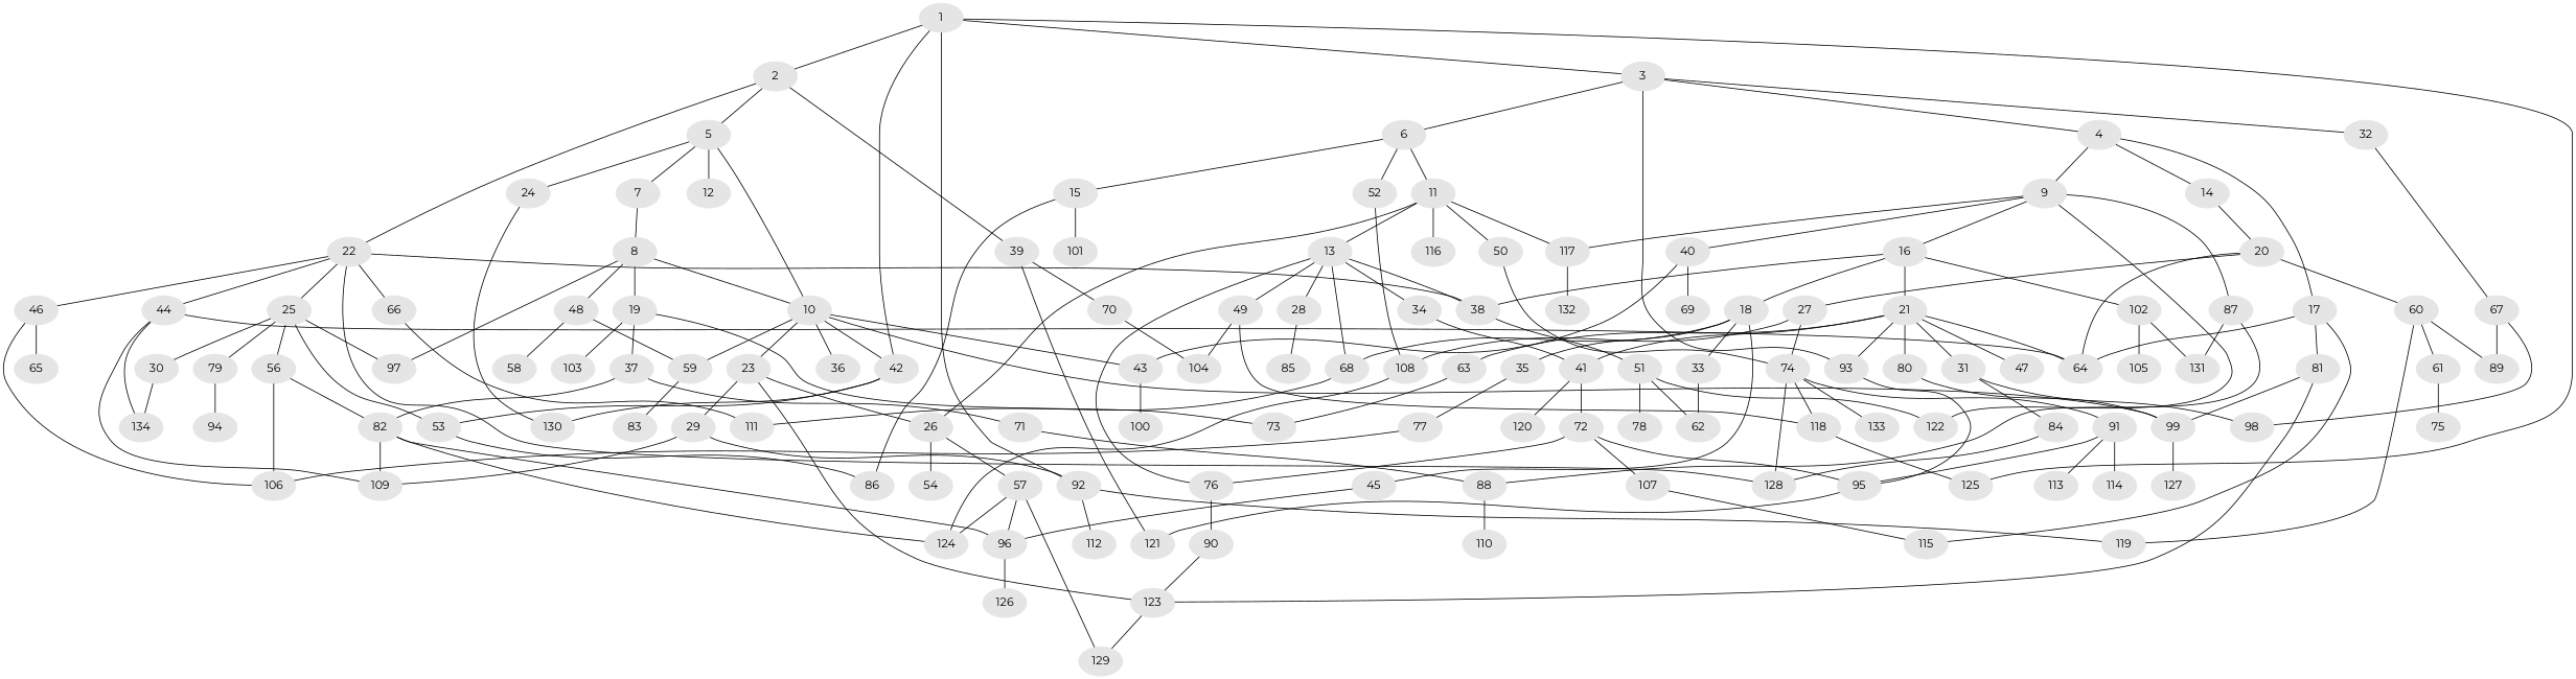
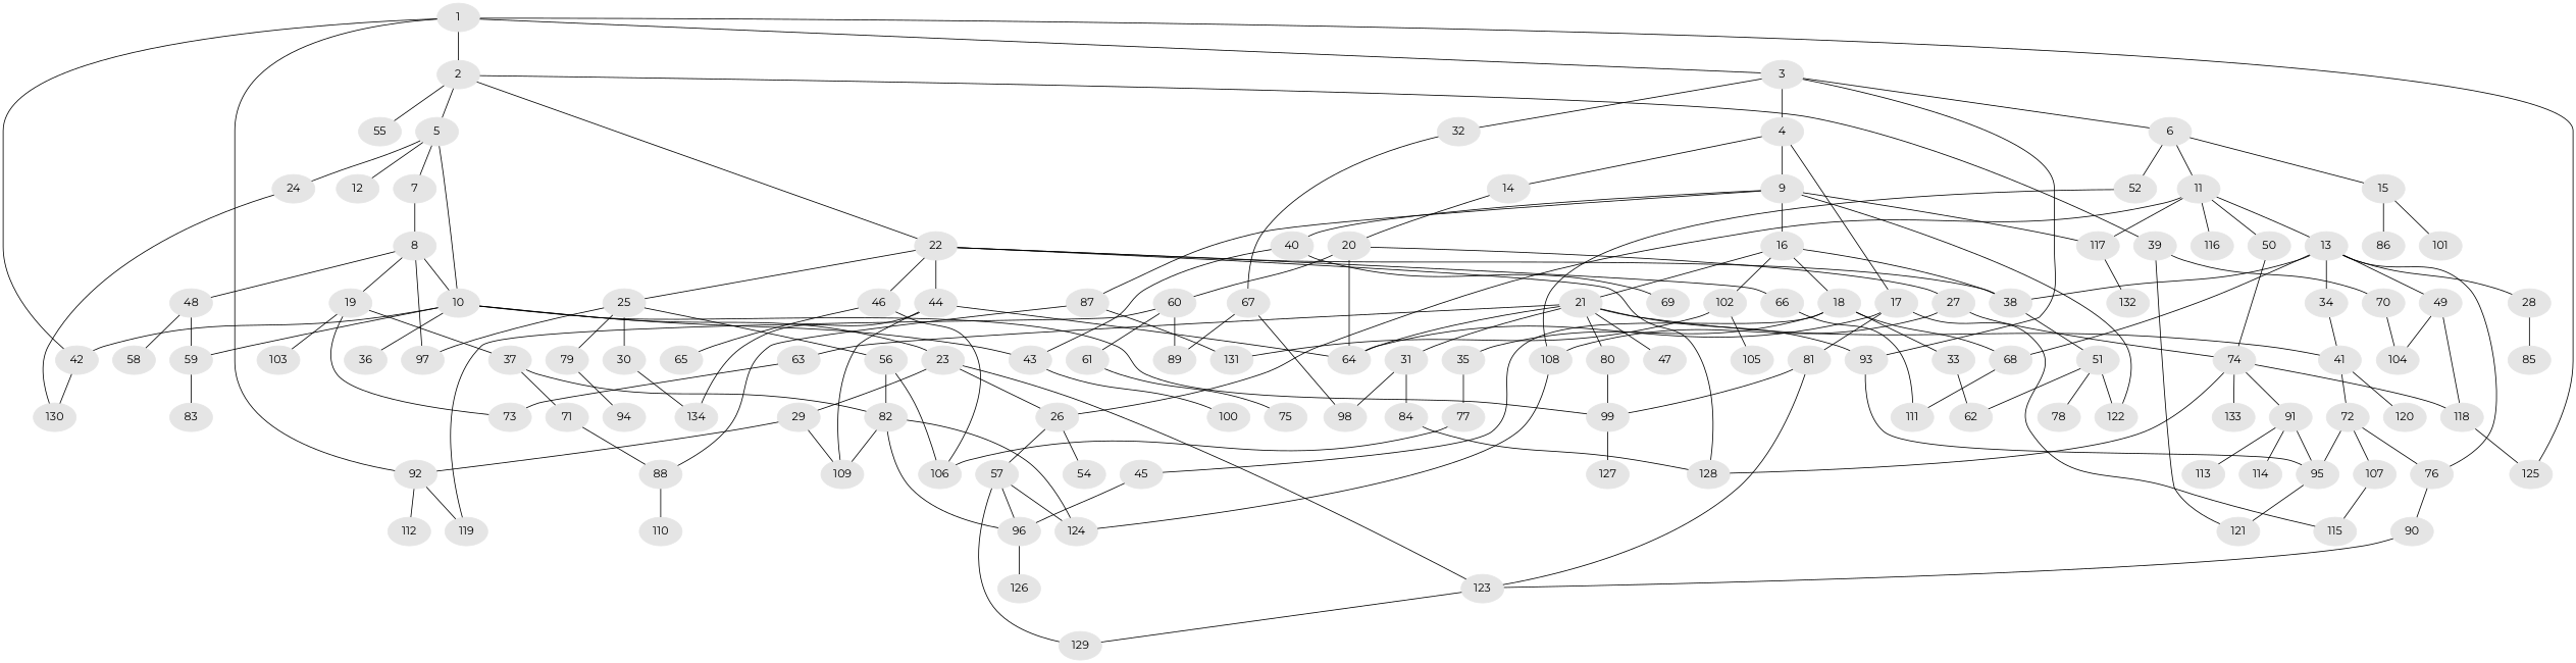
  graph {
    fontname=Montserrat
    node [color=gray90 fontname=Montserrat style=filled]
    edge [fontname=Montserrat]
    1
    2
    3
    42
    92
    125
    5
    22
    39
+   55
    4
    6
    32
    93
    130
-   53
    119
    112
    7
    10
    12
    24
    38
    25
    44
    46
    66
    128
    70
    121
    9
    14
    17
    11
    15
    52
    67
    95
    16
    40
    87
    117
    122
    20
    64
    81
    115
    8
    23
    36
    43
    59
    99
    13
    26
    50
    116
    86
    101
    108
    19
    48
    97
    37
    73
    103
    58
    18
    21
    102
    69
    88
    131
    132
    29
    123
    100
    83
    127
    28
    34
    49
    68
    76
    54
    57
    74
    85
    41
    51
    104
    118
    111
    90
    27
    60
    33
    35
    45
    31
    47
    63
    80
    105
    62
    77
    96
    71
    82
    61
    89
    84
    98
    72
    120
    30
    56
    79
    109
    134
    65
    106
    129
    94
    124
    91
    133
    78
    107
    126
    75
    110
    114
    113
    1 -- 2
    1 -- 3
    1 -- 42
    1 -- 92
    1 -- 125
    2 -- 5
    2 -- 22
    2 -- 39
+   2 -- 55
    3 -- 4
    3 -- 6
    3 -- 32
    3 -- 93
    42 -- 130
-   42 -- 53
    92 -- 119
    92 -- 112
    5 -- 7
    5 -- 10
    5 -- 12
    5 -- 24
    22 -- 38
    22 -- 25
    22 -- 44
    22 -- 46
    22 -- 66
    22 -- 128
    39 -- 70
    39 -- 121
    4 -- 9
    4 -- 14
    4 -- 17
    6 -- 11
    6 -- 15
    6 -- 52
    32 -- 67
    93 -- 95
-   53 -- 86
    7 -- 8
    10 -- 42
    10 -- 23
    10 -- 36
    10 -- 43
    10 -- 59
    10 -- 99
    24 -- 130
    38 -- 51
-   25 -- 53
    25 -- 97
    25 -- 30
    25 -- 56
    25 -- 79
    44 -- 64
    44 -- 109
    44 -- 134
    46 -- 65
    46 -- 106
    66 -- 111
    70 -- 104
    9 -- 16
    9 -- 40
    9 -- 87
    9 -- 117
    9 -- 122
    14 -- 20
    17 -- 64
    17 -- 81
    17 -- 115
    11 -- 117
    11 -- 13
    11 -- 26
    11 -- 50
    11 -- 116
    15 -- 86
    15 -- 101
    52 -- 108
    67 -- 89
    67 -- 98
    95 -- 121
    16 -- 38
    16 -- 18
    16 -- 21
    16 -- 102
    40 -- 43
    40 -- 69
    87 -- 88
    87 -- 131
    117 -- 132
    20 -- 64
    20 -- 27
    20 -- 60
    81 -- 99
    81 -- 123
    8 -- 10
    8 -- 19
    8 -- 48
    8 -- 97
    23 -- 26
    23 -- 29
    23 -- 123
    43 -- 100
    59 -- 83
    99 -- 127
    13 -- 38
    13 -- 28
    13 -- 34
    13 -- 49
    13 -- 68
    13 -- 76
    26 -- 54
    26 -- 57
    50 -- 74
    108 -- 124
    19 -- 37
    19 -- 73
    19 -- 103
    48 -- 59
    48 -- 58
    37 -- 71
    37 -- 82
    18 -- 68
    18 -- 33
    18 -- 35
    18 -- 45
    21 -- 93
    21 -- 64
    21 -- 41
    21 -- 31
    21 -- 47
    21 -- 63
    21 -- 80
    102 -- 131
    102 -- 105
    88 -- 110
    29 -- 92
    29 -- 109
    123 -- 129
    28 -- 85
    34 -- 41
    49 -- 104
    49 -- 118
    68 -- 111
    76 -- 90
    57 -- 96
    57 -- 129
    57 -- 124
    74 -- 128
    74 -- 118
    74 -- 91
    74 -- 133
    41 -- 72
    41 -- 120
    51 -- 122
    51 -- 62
    51 -- 78
    118 -- 125
    90 -- 123
    27 -- 108
    27 -- 74
    60 -- 119
    60 -- 61
    60 -- 89
    33 -- 62
    35 -- 77
    45 -- 96
    31 -- 84
    31 -- 98
    63 -- 73
    80 -- 99
    77 -- 106
    96 -- 126
    71 -- 88
    82 -- 96
    82 -- 109
    82 -- 124
    61 -- 75
    84 -- 128
    72 -- 95
    72 -- 76
    72 -- 107
    30 -- 134
    56 -- 82
    56 -- 106
    79 -- 94
    91 -- 95
    91 -- 114
    91 -- 113
    107 -- 115
  }
